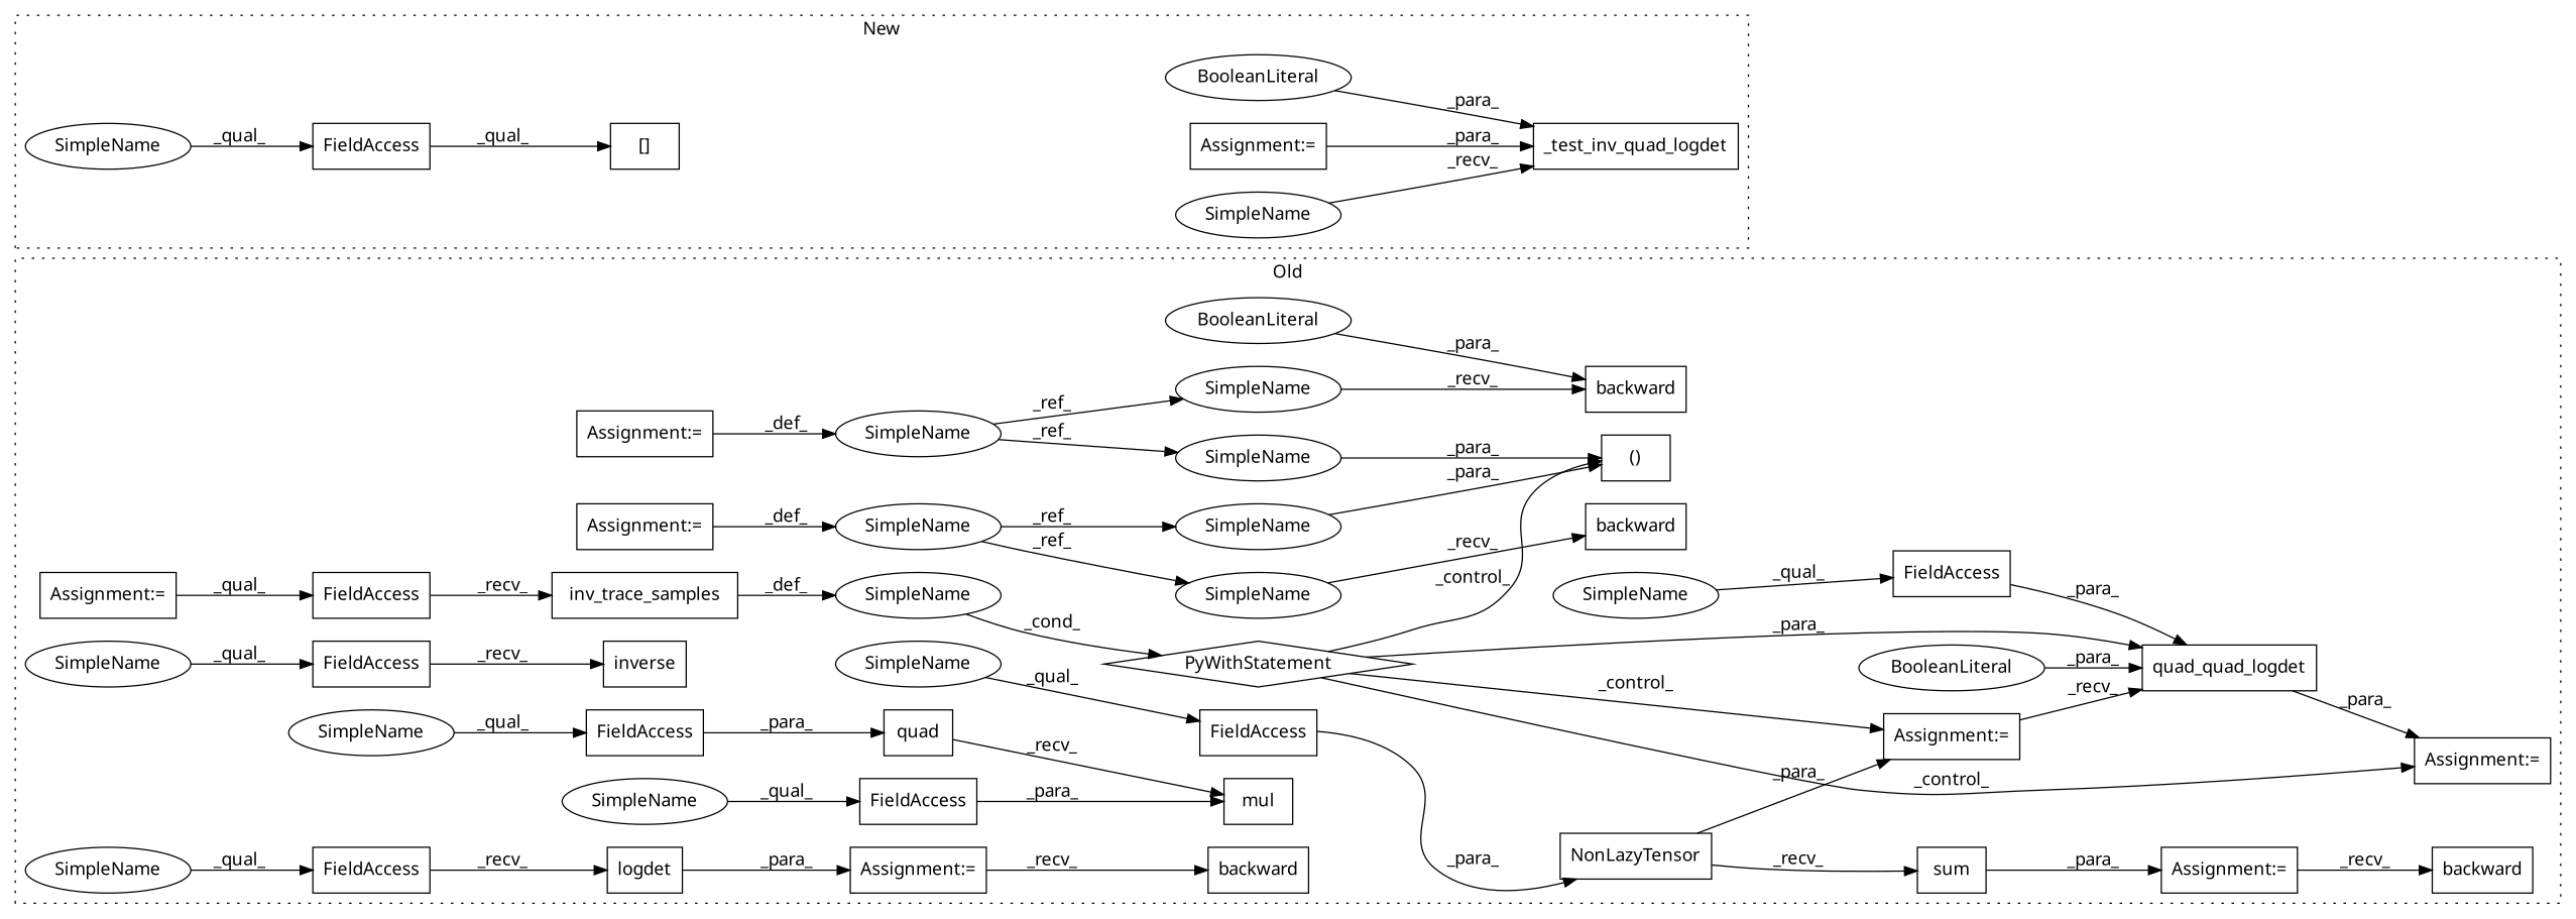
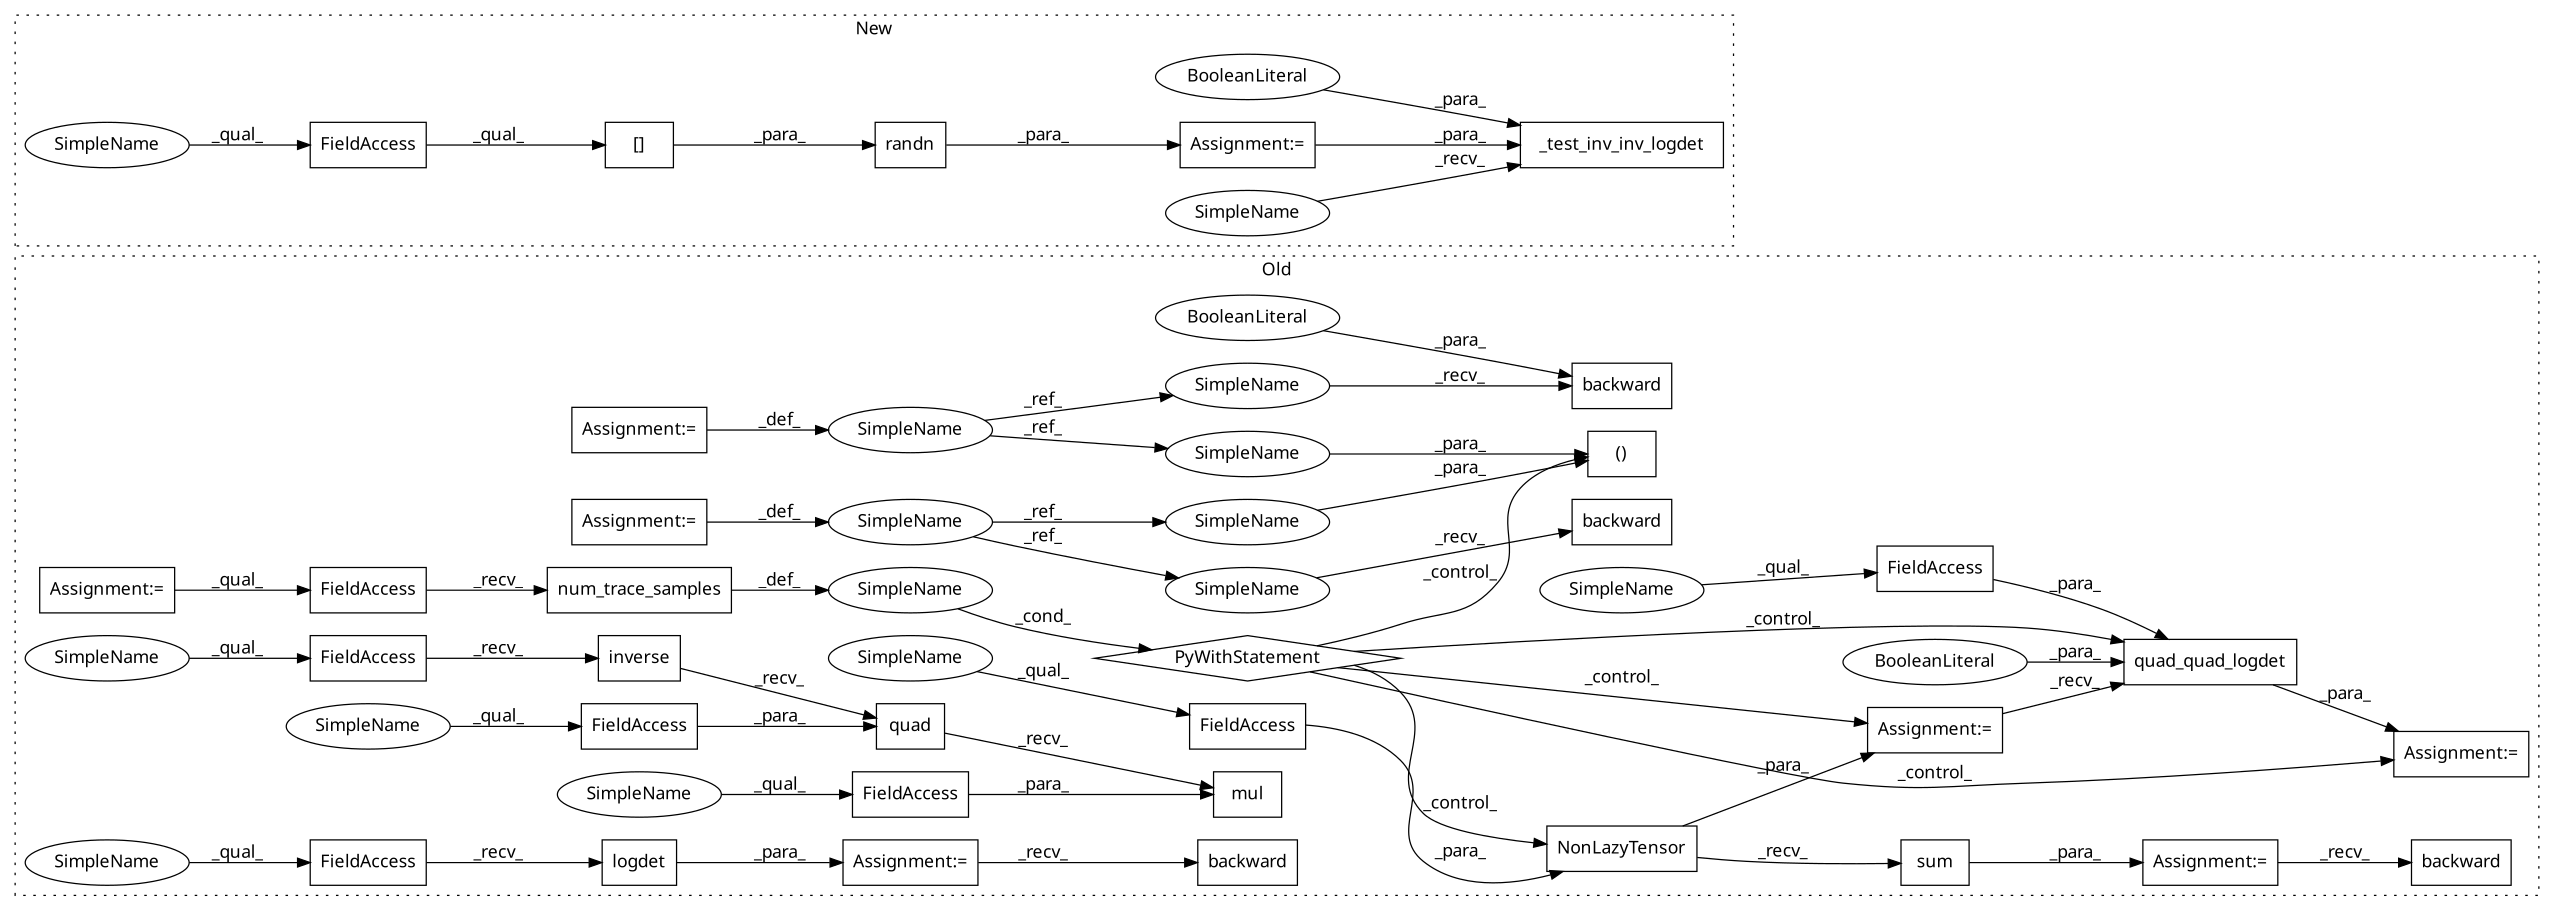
  digraph {
    fontname="Noto Sans"
    rankdir=LR
    node [a=42 fontname="Noto Sans" l=4 s=4068 shape=box]
    edge [fontname="Noto Sans"]
    n1 [a=32 l="9,1" label=backward s="4864,4877"]
    n2 [a=7 l=12 label="Assignment:="]
    n3 [a=106 l=35 label="()" s=4527]
    n4 [label=SimpleName shape=ellipse l="" s=""]
    n5 [a=104 l="10,2" label=PyWithStatement s="4346,4397" shape=diamond]
    n6 [l=10 label=SimpleName s=4167 shape=ellipse]
    n7 [a=32 l=10 label=backward s=4895]
    n8 [a=9 label=BooleanLiteral s=4873 shape=ellipse]
    n9 [l=12 label=SimpleName shape=ellipse]
    n10 [a=32 l="16,1" label=quad_quad_logdet s="4577,4607"]
    n11 [a=32 l="14,1" label=NonLazyTensor s="4485,4507"]
    n12 [a=22 l=8 label=FieldAccess s=4499]
    n13 [a=22 l=9 label=FieldAccess s=4593]
    n14 [a=22 l=14 label=FieldAccess s=4222]
    n15 [a=32 l=9 label=inverse s=4237]
    n16 [a=32 l="4,1" label=mul s="4271,4290"]
    n17 [a=9 label=BooleanLiteral s=4603 shape=ellipse]
    n18 [a=32 l="7,1" label=quad s="4247,4269"]
    n19 [a=22 l=15 label=FieldAccess s=4275]
    n20 [a=22 l=15 label=FieldAccess s=4254]
    n21 [a=22 l=14 label=FieldAccess s=4317]
-   n22 [a=32 l="18,1" label=inv_trace_samples s="4374,4396"]
+   n22 [a=32 l="18,1" label=num_trace_samples s="4374,4396"]
    n23 [a=22 l=17 label=FieldAccess s=4356]
    n24 [a=32 l=8 label=logdet s=4332]
    n25 [a=32 l=10 label=backward s=4805]
    n26 [a=32 l=5 label=sum s=4292]
    n27 [a=32 l=10 label=backward s=4835]
    n28 [a=7 l=1 label="Assignment:=" s=4316]
    n29 [a=7 l=1 label="Assignment:=" s=4221]
    n30 [a=7 l=2 label="Assignment:=" s=4562]
    n31 [a=7 l=8 label="Assignment:=" s=4050]
    n32 [a=7 l=1 label="Assignment:=" s=4484]
    n33 [a=7 l=10 label="Assignment:=" s=4167]
    n34 [l=10 label=SimpleName s=4552 shape=ellipse]
    n35 [l=10 label=SimpleName s=4884 shape=ellipse]
    n36 [l=12 label=SimpleName s=4851 shape=ellipse]
    n37 [l=12 label=SimpleName s=4527 shape=ellipse]
    n38 [label=SimpleName s=4254 shape=ellipse]
    n39 [label=SimpleName s=4317 shape=ellipse]
    n40 [label=SimpleName s=4499 shape=ellipse]
    n41 [label=SimpleName s=4593 shape=ellipse]
    n42 [label=SimpleName s=4222 shape=ellipse]
    n43 [label=SimpleName s=4275 shape=ellipse]
    n44 [a=2 l="18,1" label="[]" s="4006,4042"]
    n45 [a=22 l=17 label=FieldAccess s=4006]
-   n46 [a=32 l="22,1" label=_test_inv_quad_logdet s="4057,4092"]
+   n46 [a=32 l="22,1" label=_test_inv_inv_logdet s="4057,4092"]
    n47 [a=9 label=BooleanLiteral s=4088 shape=ellipse]
    n48 [a=7 l=1 label="Assignment:=" s=3993]
+   n49 [a=32 l="6,1" label=randn s="4000,4045"]
    n50 [label=SimpleName s=4006 shape=ellipse]
    n51 [label=SimpleName s=4052 shape=ellipse]
    subgraph cluster_1 {
      label=Old
      style=dotted
      n1
      n2
      n3
      n4
      n5
      n6
      n7
      n8
      n9
      n10
      n11
      n12
      n13
      n14
      n15
      n16
      n17
      n18
      n19
      n20
      n21
      n22
      n23
      n24
      n25
      n26
      n27
      n28
      n29
      n30
      n31
      n32
      n33
      n34
      n35
      n36
      n37
      n38
      n39
      n40
      n41
      n42
      n43
    }
    subgraph cluster_2 {
      label=New
      style=dotted
      n44
      n45
      n46
      n47
      n48
+     n49
      n50
      n51
    }
    n2 -> n9 [label=_def_]
    n4 -> n5 [label=_cond_]
    n5 -> n3 [label=_control_]
-   n5 -> n10 [label=_para_]
+   n5 -> n10 [label=_control_]
+   n5 -> n11 [label=_control_]
    n5 -> n30 [label=_control_]
    n5 -> n32 [label=_control_]
    n6 -> n34 [label=_ref_]
    n6 -> n35 [label=_ref_]
    n8 -> n1 [label=_para_]
    n9 -> n36 [label=_ref_]
    n9 -> n37 [label=_ref_]
    n10 -> n30 [label=_para_]
    n11 -> n26 [label=_recv_]
    n11 -> n32 [label=_para_]
    n12 -> n11 [label=_para_]
    n13 -> n10 [label=_para_]
    n14 -> n15 [label=_recv_]
+   n15 -> n18 [label=_recv_]
    n17 -> n10 [label=_para_]
    n18 -> n16 [label=_recv_]
    n19 -> n16 [label=_para_]
    n20 -> n18 [label=_para_]
    n21 -> n24 [label=_recv_]
    n22 -> n4 [label=_def_]
    n23 -> n22 [label=_recv_]
    n24 -> n28 [label=_para_]
    n26 -> n29 [label=_para_]
    n28 -> n27 [label=_recv_]
    n29 -> n25 [label=_recv_]
    n31 -> n23 [label=_qual_]
    n32 -> n10 [label=_recv_]
    n33 -> n6 [label=_def_]
    n34 -> n3 [label=_para_]
    n35 -> n7 [label=_recv_]
    n36 -> n1 [label=_recv_]
    n37 -> n3 [label=_para_]
    n38 -> n20 [label=_qual_]
    n39 -> n21 [label=_qual_]
    n40 -> n12 [label=_qual_]
    n41 -> n13 [label=_qual_]
    n42 -> n14 [label=_qual_]
    n43 -> n19 [label=_qual_]
+   n44 -> n49 [label=_para_]
    n45 -> n44 [label=_qual_]
    n47 -> n46 [label=_para_]
    n48 -> n46 [label=_para_]
+   n49 -> n48 [label=_para_]
    n50 -> n45 [label=_qual_]
    n51 -> n46 [label=_recv_]
  }
